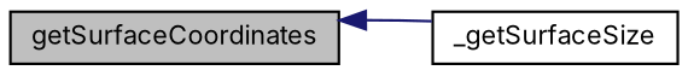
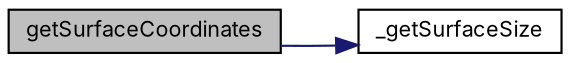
  digraph {
    rankdir=LR
    fontname=Inter
    node [color=black fontname=Inter fontsize=10 shape=record]
    n1 [fillcolor=grey75 fontcolor=black height=0.2 label=getSurfaceCoordinates style=filled width=0.4]
    n2 [height=0.2 label=_getSurfaceSize width=0.4]
-   n2 -> n1 [color=midnightblue fontname=Inter fontsize=10 labelfontname=Helvetica labelfontsize=10 style=solid]
+   n1 -> n2 [color=midnightblue fontname=Inter fontsize=10 labelfontname=Helvetica labelfontsize=10 style=solid]
  }
